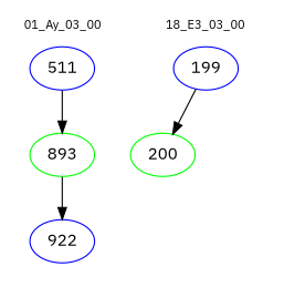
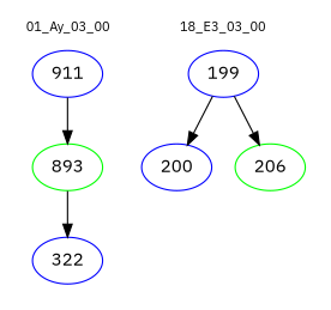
  digraph {
    fontname="IBM Plex Sans"
    node [color=blue fontname="IBM Plex Sans"]
    edge [color=black fontname="IBM Plex Sans"]
-   n1 [label=511]
+   n1 [label=911]
    n2 [color=green label=893]
-   n3 [label=922]
+   n3 [label=322]
    n4 [label=199]
-   n5 [color=green label=200]
+   n5 [label=200]
+   n6 [color=green label=206]
    subgraph cluster_1 {
      color=white
      fontsize=10
      label="01_Ay_03_00"
      n1
      n2
      n3
    }
    subgraph cluster_2 {
      color=white
      fontsize=10
      label="18_E3_03_00"
      n4
      n5
+     n6
    }
    n1 -> n2
    n2 -> n3
    n4 -> n5
+   n4 -> n6
  }
